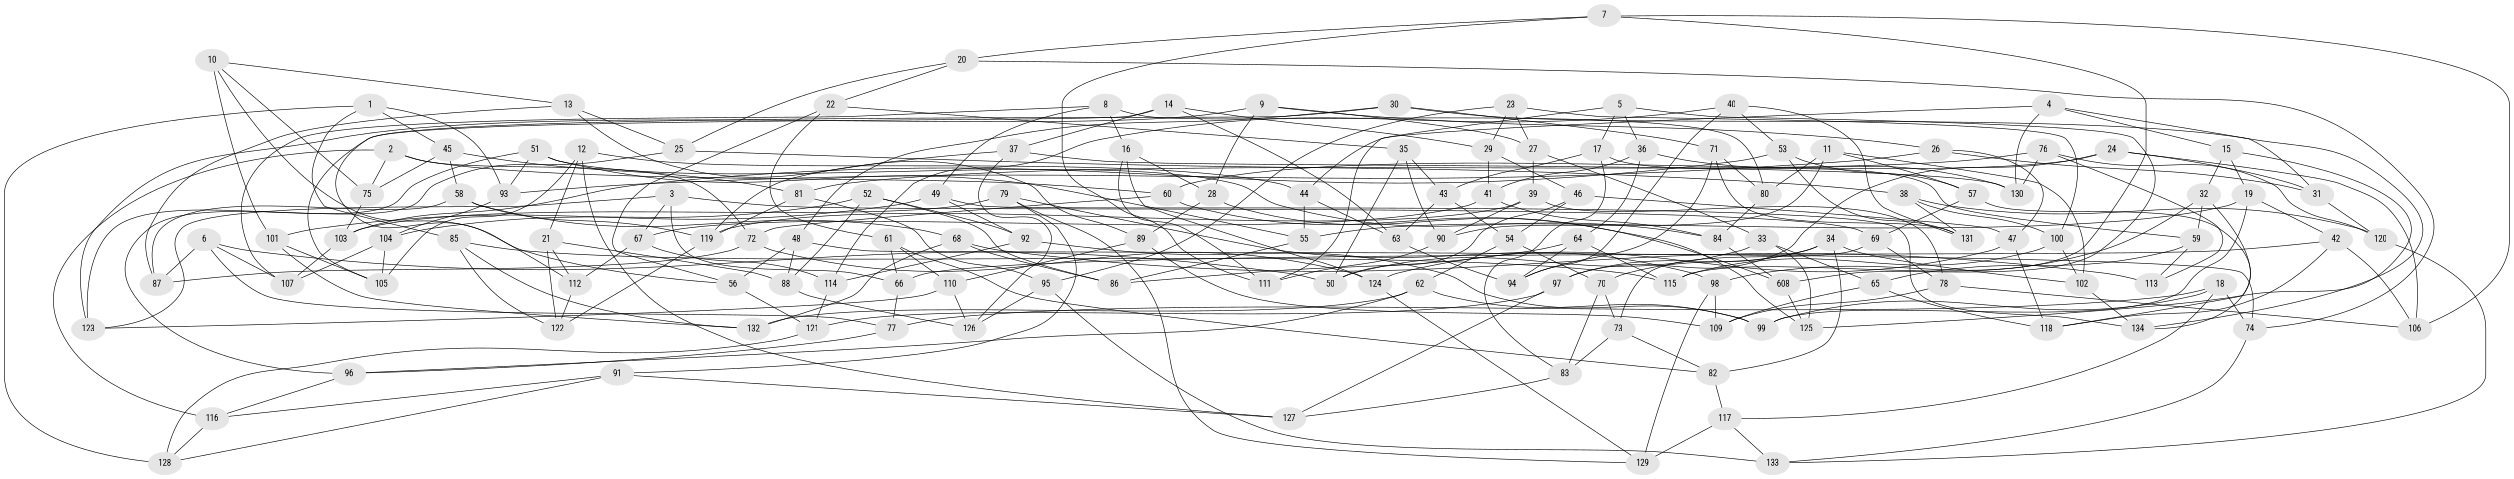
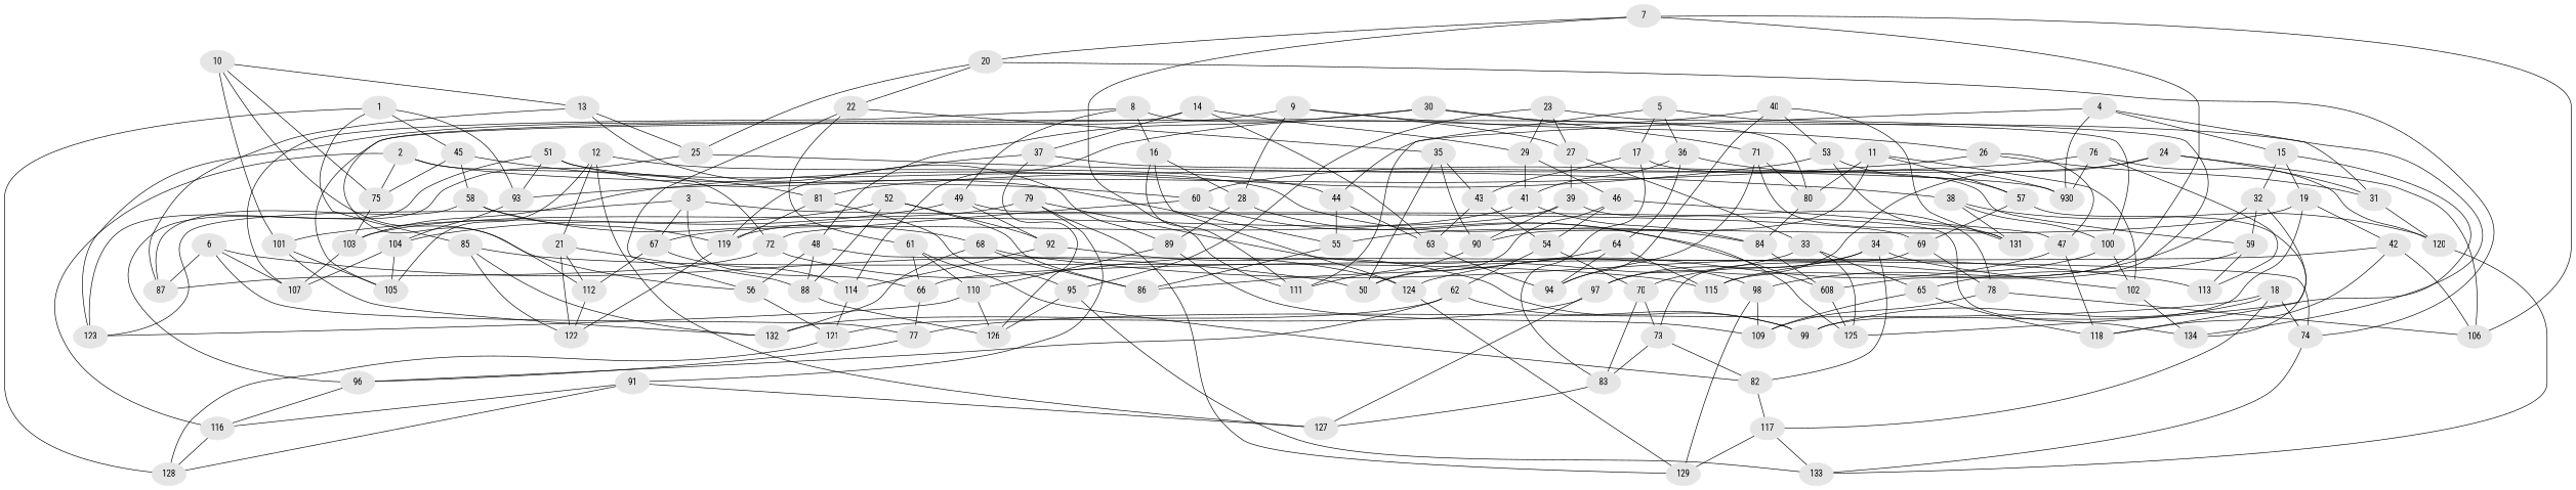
  graph {
    fontname="Roboto Condensed"
    node [color=gray90 fontname="Roboto Condensed" style=filled]
    edge [fontname="Roboto Condensed"]
    1
    45
    85
    93
    128
    75
    58
    81
    115
    122
    132
    104
    2
    60
    72
    116
    n17 [label=608]
    87
    124
    103
    3
    66
    67
    69
    123
    77
    112
    114
    78
    73
    4
    15
    31
    44
-   130
+   130 [label=930]
    19
    32
    125
    120
    63
    55
    5
    17
    36
    111
    43
    59
    83
    41
    64
    6
    50
    107
    96
    7
    20
    106
    25
    74
    22
    8
    16
    49
    80
    28
    101
    134
    92
    84
    9
    26
    27
    47
    33
    39
    89
    10
    13
    56
    121
    105
    11
    57
    90
    102
    12
    21
    127
    88
    38
    110
    109
    14
    29
    37
    46
    126
    119
    94
    99
    42
    98
    118
    129
    54
    65
    113
    18
    117
    133
    86
    35
    61
    82
    23
    95
    100
    24
    97
    131
    30
    48
    71
    34
    70
    40
    53
    62
    68
    51
    52
    76
    79
    91
    1 -- 45
    1 -- 85
    1 -- 93
    1 -- 128
    45 -- 75
    45 -- 58
    45 -- 81
    85 -- 115
    85 -- 122
    85 -- 132
    93 -- 104
    75 -- 103
    58 -- 87
    58 -- 119
    58 -- 68
    81 -- 119
    81 -- 95
    104 -- 107
    104 -- 105
    2 -- 75
    2 -- 60
    2 -- 72
    2 -- 116
    60 -- 72
    60 -- n17
    72 -- 87
    72 -- 124
    116 -- 128
    n17 -- 125
    124 -- 129
    103 -- 107
    3 -- 66
    3 -- 67
    3 -- 69
    3 -- 123
    66 -- 77
    67 -- 112
    67 -- 114
    69 -- 78
    69 -- 73
    77 -- 96
    112 -- 122
    114 -- 121
    78 -- 106
    78 -- 109
    73 -- 83
    73 -- 82
    4 -- 15
    4 -- 31
    4 -- 44
    4 -- 130
    15 -- 19
    15 -- 32
    15 -- 125
    31 -- 120
    44 -- 63
    44 -- 55
    19 -- 55
    19 -- 99
    19 -- 42
    32 -- 59
    32 -- 98
    32 -- 118
    120 -- 133
    63 -- 94
    55 -- 86
    5 -- n17
    5 -- 17
    5 -- 36
    5 -- 111
    17 -- 43
    17 -- 59
    17 -- 83
    36 -- 130
    36 -- 41
    36 -- 64
    43 -- 63
    43 -- 54
    59 -- 65
    59 -- 113
    83 -- 127
    41 -- 67
    41 -- 84
    64 -- 115
    64 -- 94
    64 -- 86
    6 -- 87
    6 -- 77
    6 -- 50
    6 -- 107
    96 -- 116
    7 -- 115
    7 -- 111
    7 -- 20
    7 -- 106
    20 -- 25
    20 -- 74
    20 -- 22
    25 -- 96
    25 -- 38
    74 -- 133
    22 -- 56
    22 -- 35
    22 -- 61
    8 -- 107
    8 -- 16
    8 -- 49
    8 -- 80
    16 -- 124
    16 -- 111
    16 -- 28
    49 -- 101
    49 -- 134
    49 -- 92
    80 -- 84
    28 -- 125
    28 -- 89
    101 -- 132
    101 -- 105
    92 -- 114
    92 -- 99
    84 -- n17
    9 -- 123
    9 -- 28
    9 -- 26
    9 -- 27
    26 -- 93
    26 -- 31
    26 -- 47
    27 -- 33
    27 -- 39
    47 -- 124
    47 -- 118
    33 -- 125
    33 -- 50
    33 -- 65
    39 -- 78
    39 -- 90
    39 -- 119
    89 -- 110
    89 -- 109
    10 -- 75
    10 -- 101
    10 -- 13
    10 -- 56
    13 -- 87
    13 -- 25
    13 -- 89
    56 -- 121
    121 -- 128
    11 -- 80
    11 -- 57
    11 -- 90
    11 -- 102
    57 -- 69
    57 -- 134
    90 -- 111
    102 -- 134
    12 -- 44
    12 -- 105
    12 -- 21
    12 -- 127
    21 -- 122
    21 -- 112
    21 -- 88
    88 -- 126
    38 -- 120
    38 -- 100
    38 -- 131
    110 -- 123
    110 -- 126
    14 -- 112
    14 -- 63
    14 -- 29
    14 -- 37
    29 -- 41
    29 -- 46
    37 -- 130
    37 -- 126
    37 -- 119
    46 -- 50
    46 -- 47
    46 -- 54
    119 -- 122
    42 -- 66
    42 -- 106
    42 -- 118
    98 -- 109
    98 -- 129
    54 -- 70
    54 -- 62
    65 -- 109
    65 -- 118
    18 -- 77
    18 -- 74
    18 -- 99
    18 -- 117
    117 -- 129
    117 -- 133
    35 -- 43
    35 -- 50
    35 -- 90
    61 -- 66
    61 -- 110
    61 -- 82
    82 -- 117
    23 -- 27
    23 -- 29
    23 -- 95
    23 -- 100
    95 -- 126
    95 -- 133
    100 -- 115
    100 -- 102
    24 -- 60
    24 -- 31
    24 -- 106
    24 -- 97
    97 -- 121
    97 -- 127
    30 -- 134
    30 -- 105
    30 -- 48
    30 -- 71
    48 -- 74
    48 -- 56
    48 -- 88
    71 -- 80
    71 -- 94
    71 -- 131
    34 -- 102
    34 -- 82
    34 -- 97
    34 -- 70
    70 -- 73
    70 -- 83
    40 -- 114
    40 -- 94
    40 -- 131
    40 -- 53
    53 -- 103
    53 -- 57
    53 -- 131
    62 -- 132
    62 -- 96
    62 -- 99
    68 -- 132
    68 -- 113
    68 -- 86
    51 -- 93
    51 -- 123
    51 -- 55
    51 -- 84
    52 -- 104
    52 -- 92
    52 -- 88
    52 -- 86
    76 -- 81
    76 -- 130
    76 -- 120
    76 -- 113
    79 -- 103
    79 -- 98
    79 -- 129
    79 -- 91
    91 -- 128
    91 -- 116
    91 -- 127
  }
